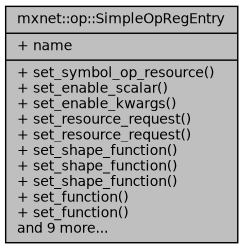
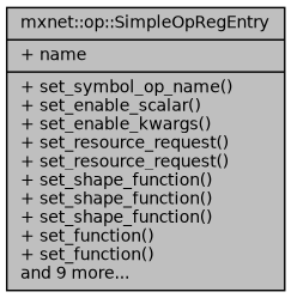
  digraph {
-   n1 [color=black fillcolor=grey75 fontcolor=black fontname=Helvetica fontsize=10 height=0.2 label="{mxnet::op::SimpleOpRegEntry\n|+ name\l|+ set_symbol_op_resource()\l+ set_enable_scalar()\l+ set_enable_kwargs()\l+ set_resource_request()\l+ set_resource_request()\l+ set_shape_function()\l+ set_shape_function()\l+ set_shape_function()\l+ set_function()\l+ set_function()\land 9 more...\l}" shape=record style=filled width=0.4]
+   n1 [color=black fillcolor=grey75 fontcolor=black fontname=Helvetica fontsize=10 height=0.2 label="{mxnet::op::SimpleOpRegEntry\n|+ name\l|+ set_symbol_op_name()\l+ set_enable_scalar()\l+ set_enable_kwargs()\l+ set_resource_request()\l+ set_resource_request()\l+ set_shape_function()\l+ set_shape_function()\l+ set_shape_function()\l+ set_function()\l+ set_function()\land 9 more...\l}" shape=record style=filled width=0.4]
  }
